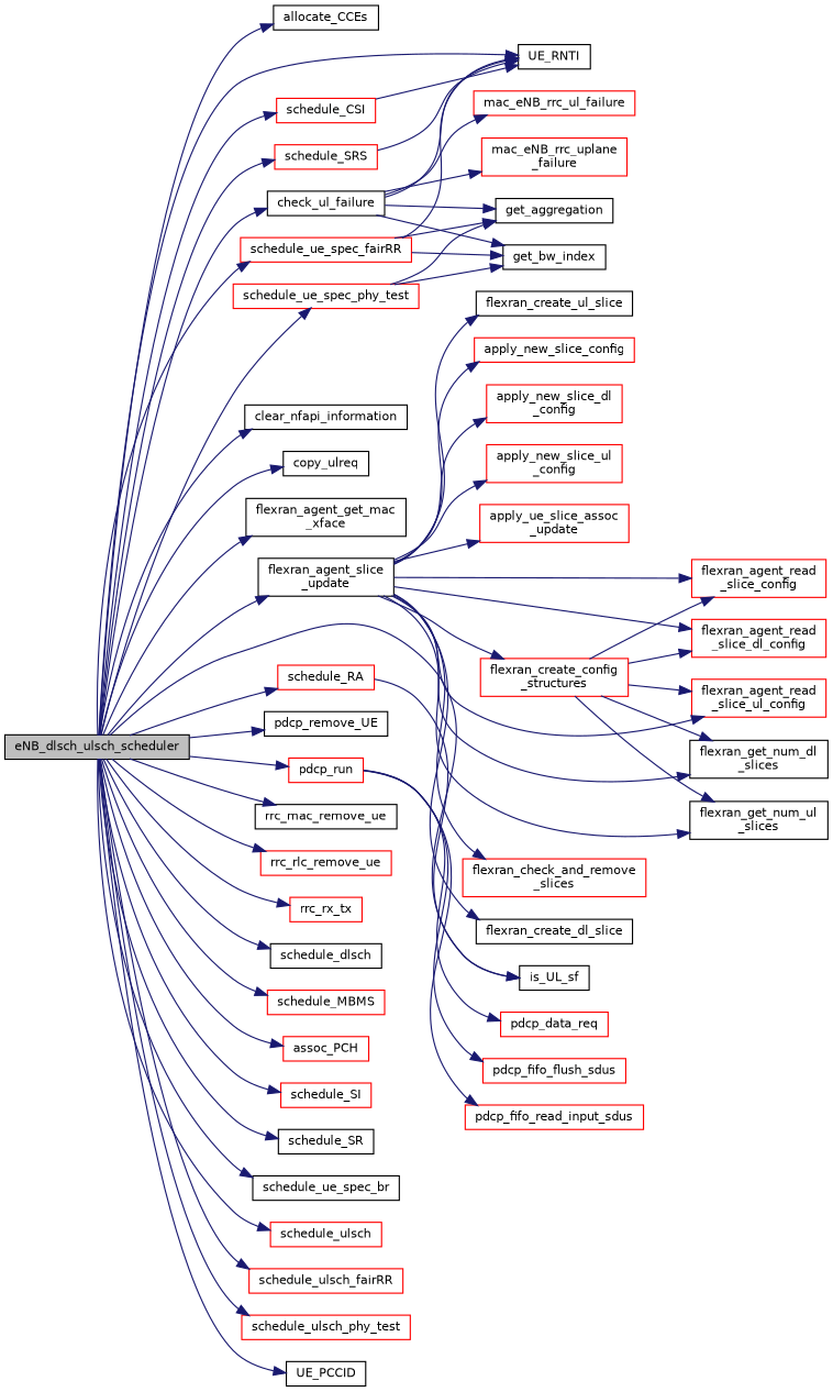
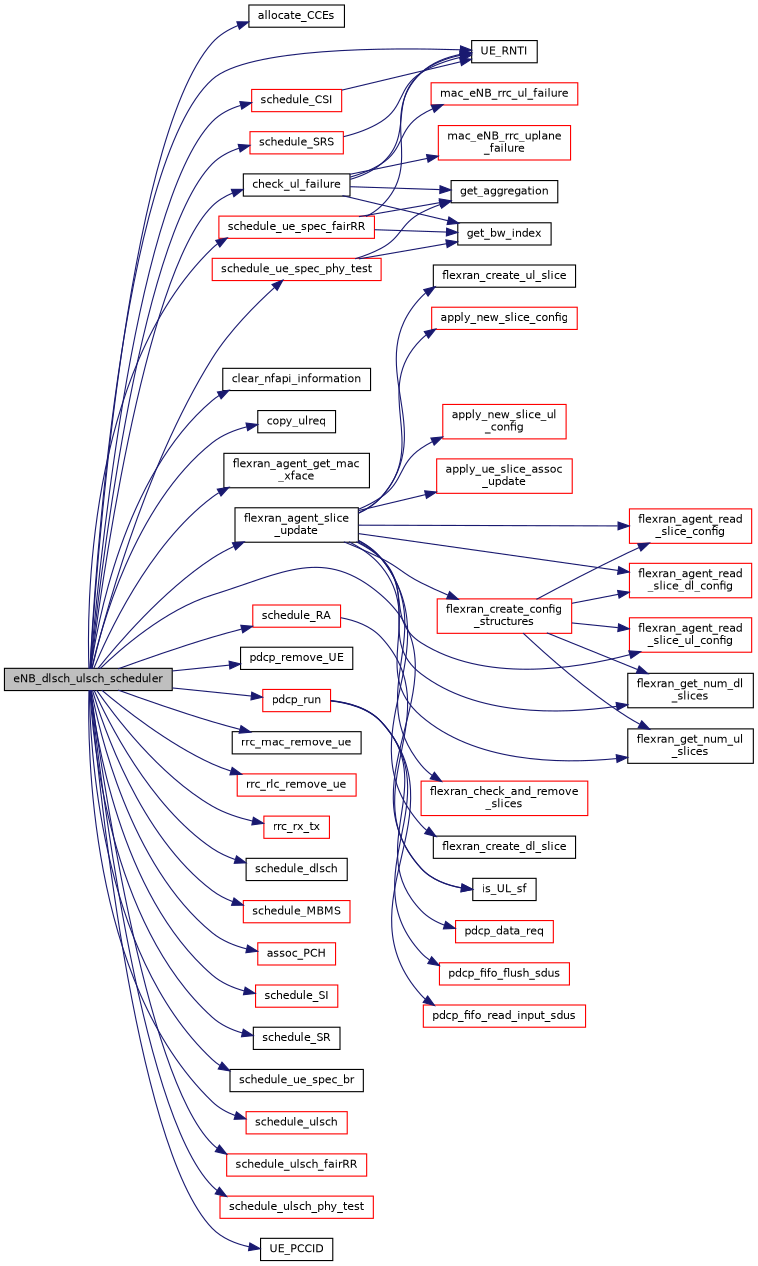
  digraph {
    rankdir=LR
    node [color=red fillcolor=white fontname=Helvetica fontsize=10 shape=record style=filled]
    edge [color=midnightblue fontname=Helvetica fontsize=10 labelfontname=Helvetica labelfontsize=10 style=solid]
    n1 [color=black fillcolor=grey75 fontcolor=black height=0.2 label=eNB_dlsch_ulsch_scheduler width=0.4]
    n2 [color=black height=0.2 label=allocate_CCEs width=0.4]
    n3 [color=black height=0.2 label=check_ul_failure width=0.4]
    n4 [color=black height=0.2 label=UE_RNTI width=0.4]
    n5 [color=black height=0.2 label=clear_nfapi_information width=0.4]
    n6 [color=black height=0.2 label=copy_ulreq width=0.4]
    n7 [color=black height=0.2 label="flexran_agent_get_mac\l_xface" width=0.4]
    n8 [color=black height=0.2 label="flexran_agent_slice\l_update" width=0.4]
    n9 [color=black height=0.2 label=is_UL_sf width=0.4]
    n10 [color=black height=0.2 label=pdcp_remove_UE width=0.4]
    n11 [height=0.2 label=pdcp_run width=0.4]
    n12 [color=black height=0.2 label=rrc_mac_remove_ue width=0.4]
    n13 [height=0.2 label=rrc_rlc_remove_ue width=0.4]
    n14 [height=0.2 label=rrc_rx_tx width=0.4]
    n15 [height=0.2 label=schedule_CSI width=0.4]
    n16 [color=black height=0.2 label=schedule_dlsch width=0.4]
    n17 [height=0.2 label=schedule_MBMS width=0.4]
    n18 [height=0.2 label=assoc_PCH width=0.4]
    n19 [height=0.2 label=schedule_RA width=0.4]
    n20 [height=0.2 label=schedule_SI width=0.4]
    n21 [color=black height=0.2 label=schedule_SR width=0.4]
    n22 [height=0.2 label=schedule_SRS width=0.4]
    n23 [color=black height=0.2 label=schedule_ue_spec_br width=0.4]
    n24 [height=0.2 label=schedule_ue_spec_fairRR width=0.4]
    n25 [height=0.2 label=schedule_ue_spec_phy_test width=0.4]
    n26 [height=0.2 label=schedule_ulsch width=0.4]
    n27 [height=0.2 label=schedule_ulsch_fairRR width=0.4]
    n28 [height=0.2 label=schedule_ulsch_phy_test width=0.4]
    n29 [color=black height=0.2 label=UE_PCCID width=0.4]
    n30 [color=black height=0.2 label=get_aggregation width=0.4]
    n31 [color=black height=0.2 label=get_bw_index width=0.4]
    n32 [height=0.2 label=mac_eNB_rrc_ul_failure width=0.4]
    n33 [height=0.2 label="mac_eNB_rrc_uplane\l_failure" width=0.4]
    n34 [height=0.2 label=apply_new_slice_config width=0.4]
-   n35 [height=0.2 label="apply_new_slice_dl\l_config" width=0.4]
    n36 [height=0.2 label="apply_new_slice_ul\l_config" width=0.4]
    n37 [height=0.2 label="apply_ue_slice_assoc\l_update" width=0.4]
    n38 [height=0.2 label="flexran_agent_read\l_slice_config" width=0.4]
    n39 [height=0.2 label="flexran_agent_read\l_slice_dl_config" width=0.4]
    n40 [height=0.2 label="flexran_agent_read\l_slice_ul_config" width=0.4]
    n41 [height=0.2 label="flexran_check_and_remove\l_slices" width=0.4]
    n42 [height=0.2 label="flexran_create_config\l_structures" width=0.4]
    n43 [color=black height=0.2 label="flexran_get_num_dl\l_slices" width=0.4]
    n44 [color=black height=0.2 label="flexran_get_num_ul\l_slices" width=0.4]
    n45 [color=black height=0.2 label=flexran_create_dl_slice width=0.4]
    n46 [color=black height=0.2 label=flexran_create_ul_slice width=0.4]
    n47 [height=0.2 label=pdcp_data_req width=0.4]
    n48 [height=0.2 label=pdcp_fifo_flush_sdus width=0.4]
    n49 [height=0.2 label=pdcp_fifo_read_input_sdus width=0.4]
    n1 -> n2
    n1 -> n3
    n1 -> n4
    n1 -> n5
    n1 -> n6
    n1 -> n7
    n1 -> n8
    n1 -> n9
    n1 -> n10
    n1 -> n11
    n1 -> n12
    n1 -> n13
    n1 -> n14
    n1 -> n15
    n1 -> n16
    n1 -> n17
    n1 -> n18
    n1 -> n19
    n1 -> n20
    n1 -> n21
    n1 -> n22
    n1 -> n23
    n1 -> n24
    n1 -> n25
    n1 -> n26
    n1 -> n27
    n1 -> n28
    n1 -> n29
    n3 -> n4
    n3 -> n30
    n3 -> n31
    n3 -> n32
    n3 -> n33
    n8 -> n34
-   n8 -> n35
    n8 -> n36
    n8 -> n37
    n8 -> n38
    n8 -> n39
    n8 -> n40
    n8 -> n41
    n8 -> n42
    n8 -> n43
    n8 -> n44
    n8 -> n45
    n8 -> n46
    n11 -> n47
    n11 -> n48
    n11 -> n49
    n15 -> n4
    n19 -> n9
    n22 -> n4
    n24 -> n4
    n24 -> n30
    n24 -> n31
    n25 -> n30
    n25 -> n31
    n42 -> n38
    n42 -> n39
    n42 -> n40
    n42 -> n43
    n42 -> n44
  }
